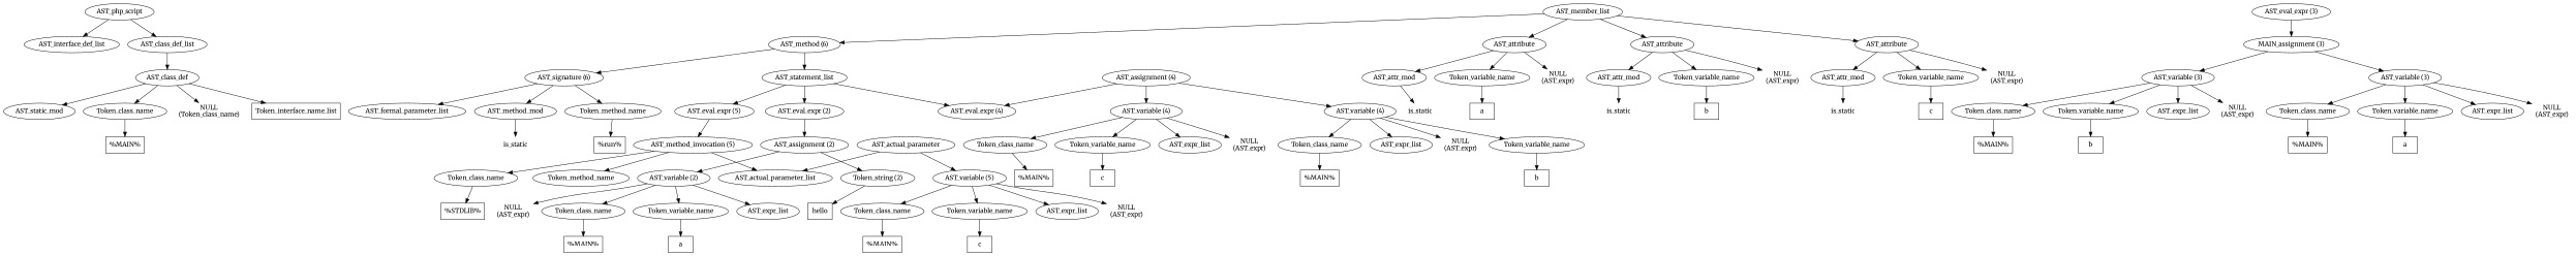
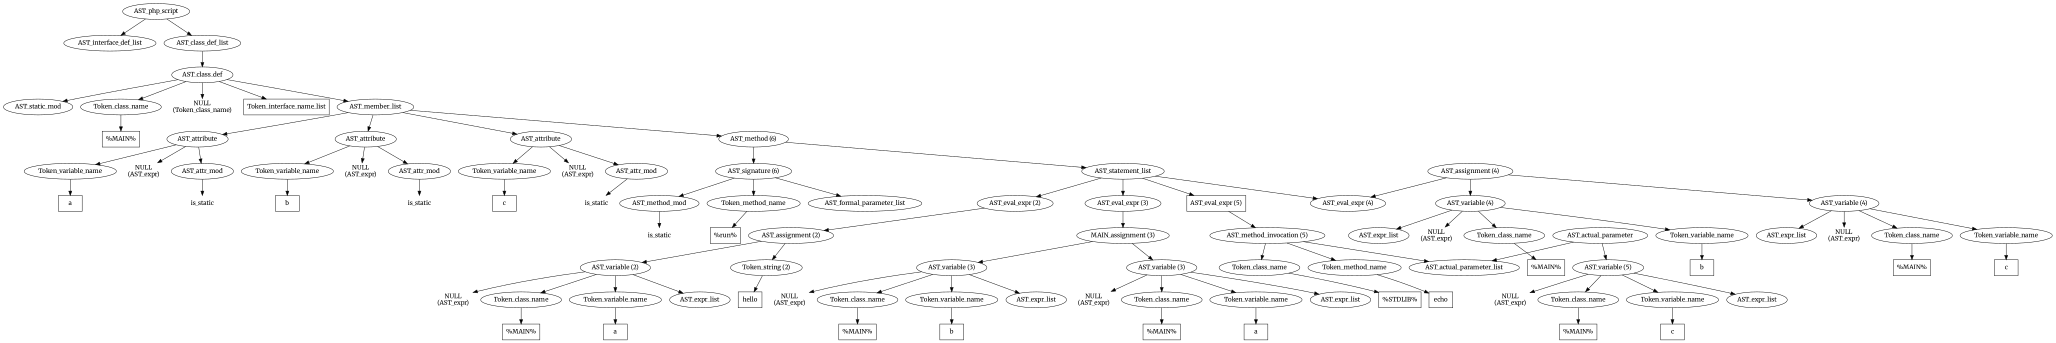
  digraph {
    fontname=Merriweather
    node [fontname=Merriweather]
    edge [fontname=Merriweather]
    n1 [label=AST_php_script]
    n2 [label=AST_interface_def_list]
    n3 [label=AST_class_def_list]
    n4 [label=AST_class_def]
    n5 [label=AST_static_mod]
    n6 [label=Token_class_name]
    n7 [label="NULL\n(Token_class_name)" shape=plaintext]
    n8 [label=Token_interface_name_list shape=box]
    n9 [label=AST_member_list]
    n10 [label="%MAIN%" shape=box]
    n11 [label="AST_method (6)"]
    n12 [label=AST_attribute]
    n13 [label=AST_attribute]
    n14 [label=AST_attribute]
    n15 [label="AST_signature (6)"]
    n16 [label=AST_statement_list]
    n17 [label=AST_attr_mod]
    n18 [label=Token_variable_name]
    n19 [label="NULL\n(AST_expr)" shape=plaintext]
    n20 [label=AST_attr_mod]
    n21 [label=Token_variable_name]
    n22 [label="NULL\n(AST_expr)" shape=plaintext]
    n23 [label=AST_attr_mod]
    n24 [label=Token_variable_name]
    n25 [label="NULL\n(AST_expr)" shape=plaintext]
    n26 [label=AST_method_mod]
    n27 [label=Token_method_name]
    n28 [label=AST_formal_parameter_list]
    n29 [label="AST_eval_expr (2)"]
    n30 [label="AST_eval_expr (3)"]
    n31 [label="AST_eval_expr (4)"]
-   n32 [label="AST_eval_expr (5)"]
+   n32 [label="AST_eval_expr (5)" shape=box]
    n33 [label=is_static shape=plaintext]
    n34 [label="%run%" shape=box]
    n35 [label="AST_assignment (2)"]
    n36 [label="MAIN_assignment (3)"]
    n37 [label="AST_method_invocation (5)"]
    n38 [label="AST_variable (2)"]
    n39 [label="Token_string (2)"]
    n40 [label=Token_class_name]
    n41 [label=Token_variable_name]
    n42 [label=AST_expr_list]
    n43 [label="NULL\n(AST_expr)" shape=plaintext]
    n44 [label=hello shape=box]
    n45 [label="%MAIN%" shape=box]
    n46 [label=a shape=box]
    n47 [label="AST_variable (3)"]
    n48 [label="AST_variable (3)"]
    n49 [label=Token_class_name]
    n50 [label=Token_variable_name]
    n51 [label=AST_expr_list]
    n52 [label="NULL\n(AST_expr)" shape=plaintext]
    n53 [label=Token_class_name]
    n54 [label=Token_variable_name]
    n55 [label=AST_expr_list]
    n56 [label="NULL\n(AST_expr)" shape=plaintext]
    n57 [label="%MAIN%" shape=box]
    n58 [label=b shape=box]
    n59 [label="%MAIN%" shape=box]
    n60 [label=a shape=box]
    n61 [label="AST_assignment (4)"]
    n62 [label="AST_variable (4)"]
    n63 [label="AST_variable (4)"]
    n64 [label=Token_class_name]
    n65 [label=Token_variable_name]
    n66 [label=AST_expr_list]
    n67 [label="NULL\n(AST_expr)" shape=plaintext]
    n68 [label=Token_class_name]
    n69 [label=Token_variable_name]
    n70 [label=AST_expr_list]
    n71 [label="NULL\n(AST_expr)" shape=plaintext]
    n72 [label="%MAIN%" shape=box]
    n73 [label=c shape=box]
    n74 [label="%MAIN%" shape=box]
    n75 [label=b shape=box]
    n76 [label=Token_class_name]
    n77 [label=Token_method_name]
    n78 [label=AST_actual_parameter_list]
    n79 [label="%STDLIB%" shape=box]
+   n80 [label=echo shape=box]
    n81 [label=AST_actual_parameter]
    n82 [label="AST_variable (5)"]
    n83 [label=Token_class_name]
    n84 [label=Token_variable_name]
    n85 [label=AST_expr_list]
    n86 [label="NULL\n(AST_expr)" shape=plaintext]
    n87 [label="%MAIN%" shape=box]
    n88 [label=c shape=box]
    n89 [label=is_static shape=plaintext]
    n90 [label=a shape=box]
    n91 [label=is_static shape=plaintext]
    n92 [label=b shape=box]
    n93 [label=is_static shape=plaintext]
    n94 [label=c shape=box]
    n1 -> n2
    n1 -> n3
    n3 -> n4
    n4 -> n5
    n4 -> n6
    n4 -> n7
    n4 -> n8
+   n4 -> n9
    n6 -> n10
    n9 -> n11
    n9 -> n12
    n9 -> n13
    n9 -> n14
    n11 -> n15
    n11 -> n16
    n12 -> n17
    n12 -> n18
    n12 -> n19
    n13 -> n20
    n13 -> n21
    n13 -> n22
    n14 -> n23
    n14 -> n24
    n14 -> n25
    n15 -> n26
    n15 -> n27
    n15 -> n28
    n16 -> n29
+   n16 -> n30
    n16 -> n31
    n16 -> n32
    n17 -> n89
    n18 -> n90
    n20 -> n91
    n21 -> n92
    n23 -> n93
    n24 -> n94
    n26 -> n33
    n27 -> n34
    n29 -> n35
    n30 -> n36
    n32 -> n37
    n35 -> n38
    n35 -> n39
    n36 -> n47
    n36 -> n48
    n37 -> n76
    n37 -> n77
    n37 -> n78
    n38 -> n40
    n38 -> n41
    n38 -> n42
    n38 -> n43
    n39 -> n44
    n40 -> n45
    n41 -> n46
    n47 -> n49
    n47 -> n50
    n47 -> n51
    n47 -> n52
    n48 -> n53
    n48 -> n54
    n48 -> n55
    n48 -> n56
    n49 -> n57
    n50 -> n58
    n53 -> n59
    n54 -> n60
    n61 -> n31
    n61 -> n62
    n61 -> n63
    n62 -> n64
    n62 -> n65
    n62 -> n66
    n62 -> n67
    n63 -> n68
    n63 -> n69
    n63 -> n70
    n63 -> n71
    n64 -> n72
    n65 -> n73
    n68 -> n74
    n69 -> n75
    n76 -> n79
+   n77 -> n80
    n81 -> n78
    n81 -> n82
    n82 -> n83
    n82 -> n84
    n82 -> n85
    n82 -> n86
    n83 -> n87
    n84 -> n88
  }
